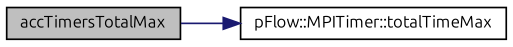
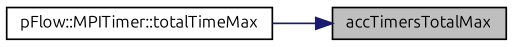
  digraph {
    rankdir=RL
    fontname=Ubuntu
    node [color=black fontname=Ubuntu fontsize=10 shape=record style=filled]
    n1 [fillcolor=grey75 fontcolor=black height=0.2 label=accTimersTotalMax width=0.4]
    n2 [fillcolor=white height=0.2 label="pFlow::MPITimer::totalTimeMax" width=0.4]
-   n2 -> n1 [color=midnightblue dir=back fontname=Ubuntu fontsize=10 labelfontname=Helvetica labelfontsize=10 style=solid]
+   n1 -> n2 [color=midnightblue dir=back fontname=Ubuntu fontsize=10 labelfontname=Helvetica labelfontsize=10 style=solid]
  }
